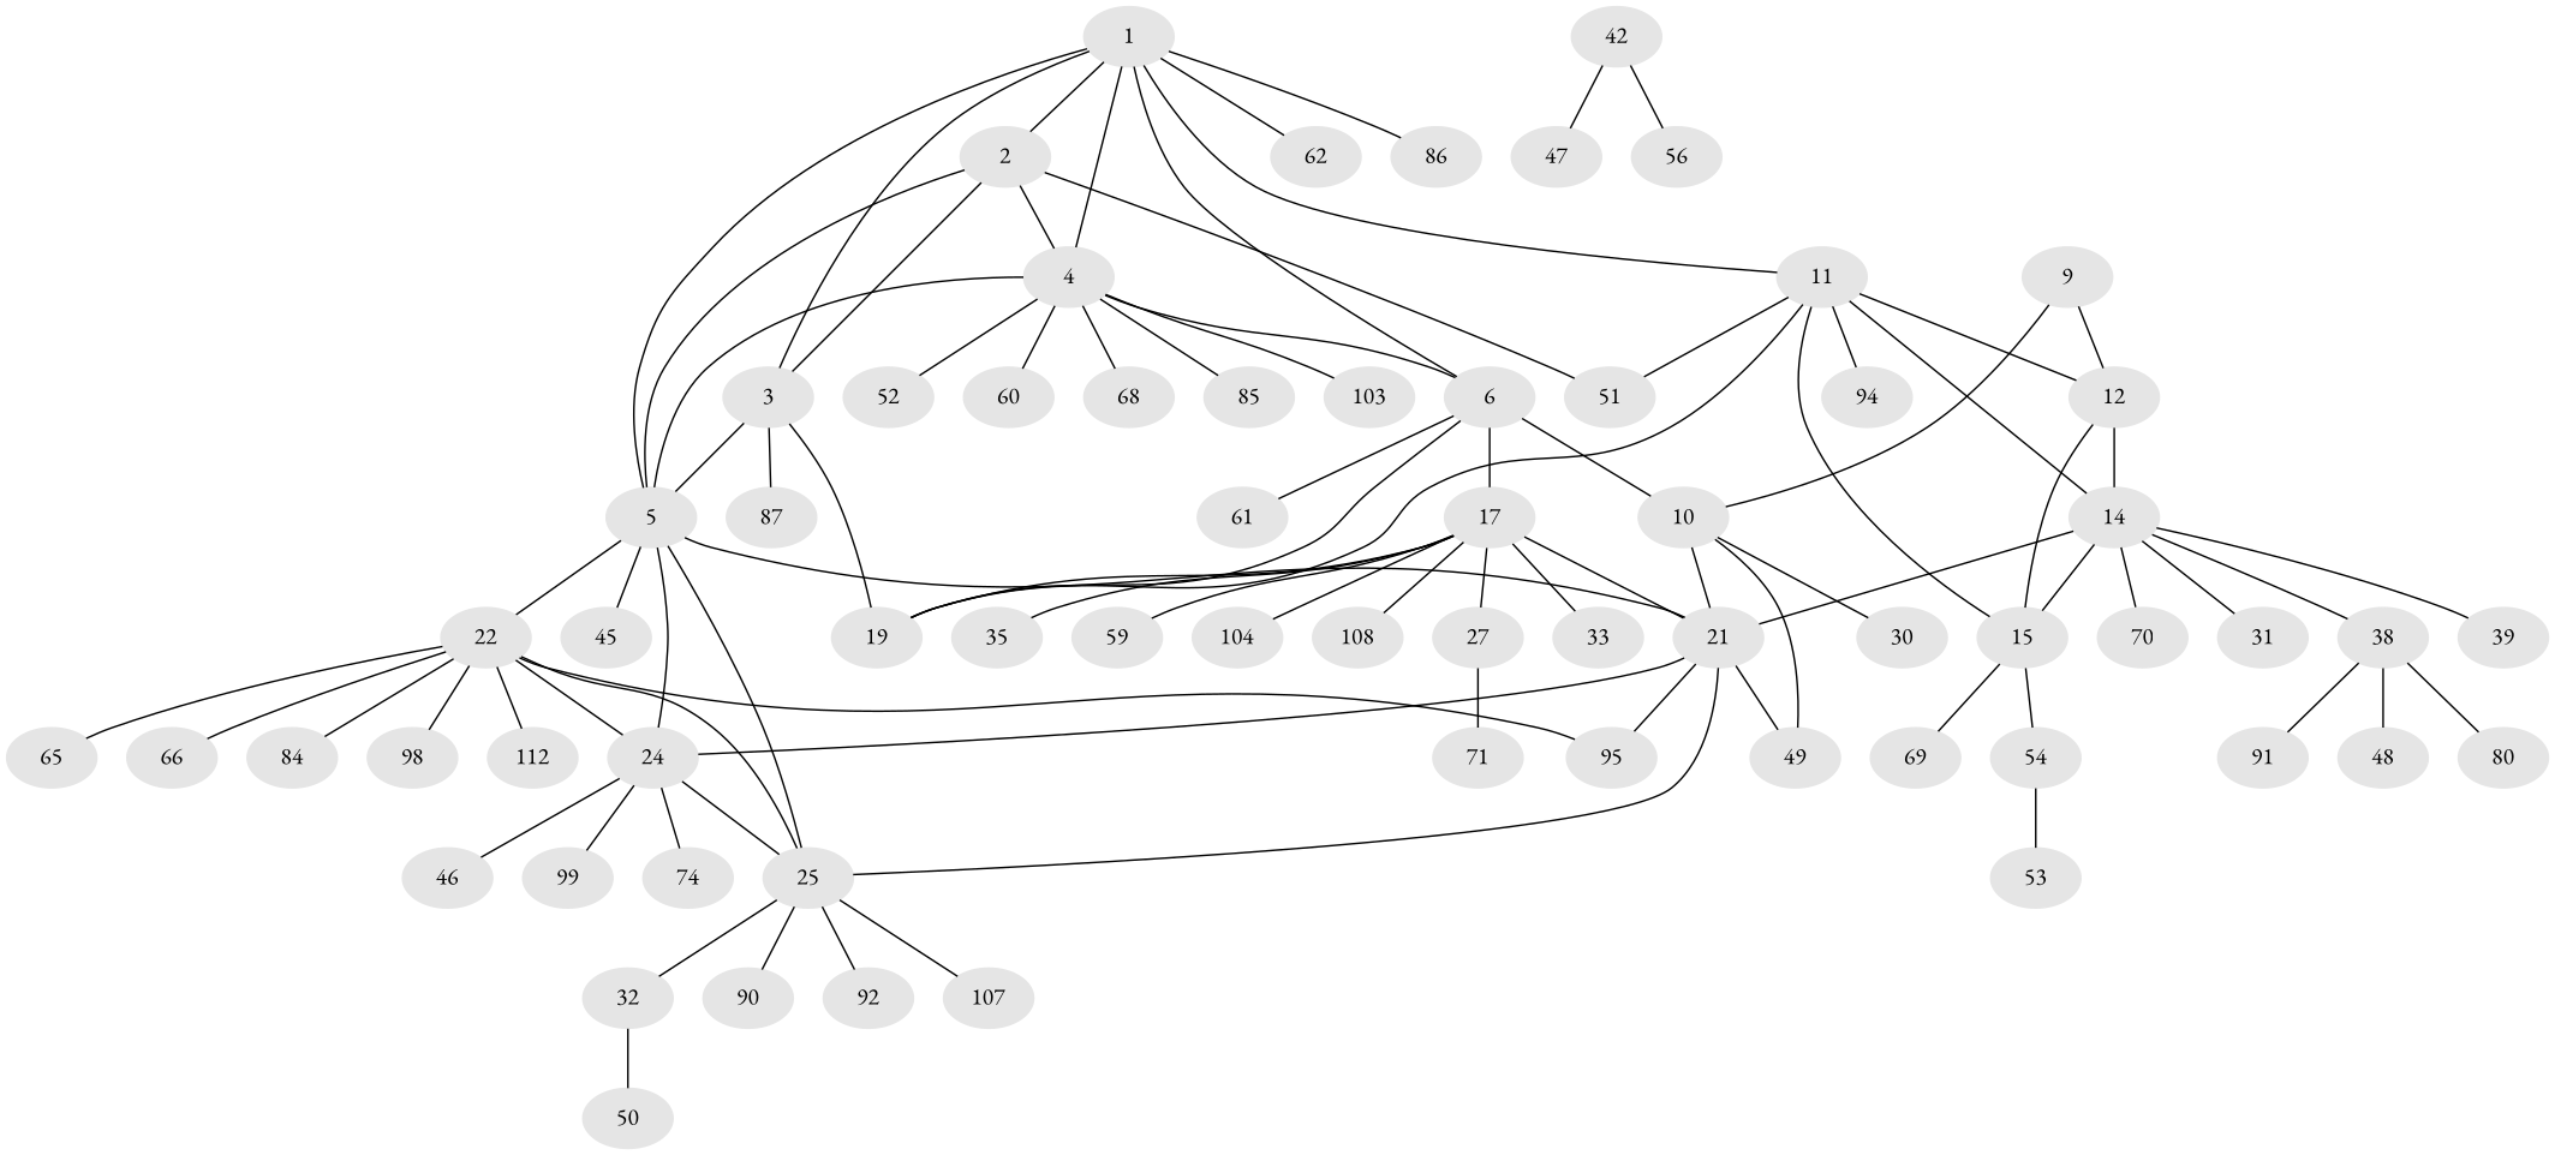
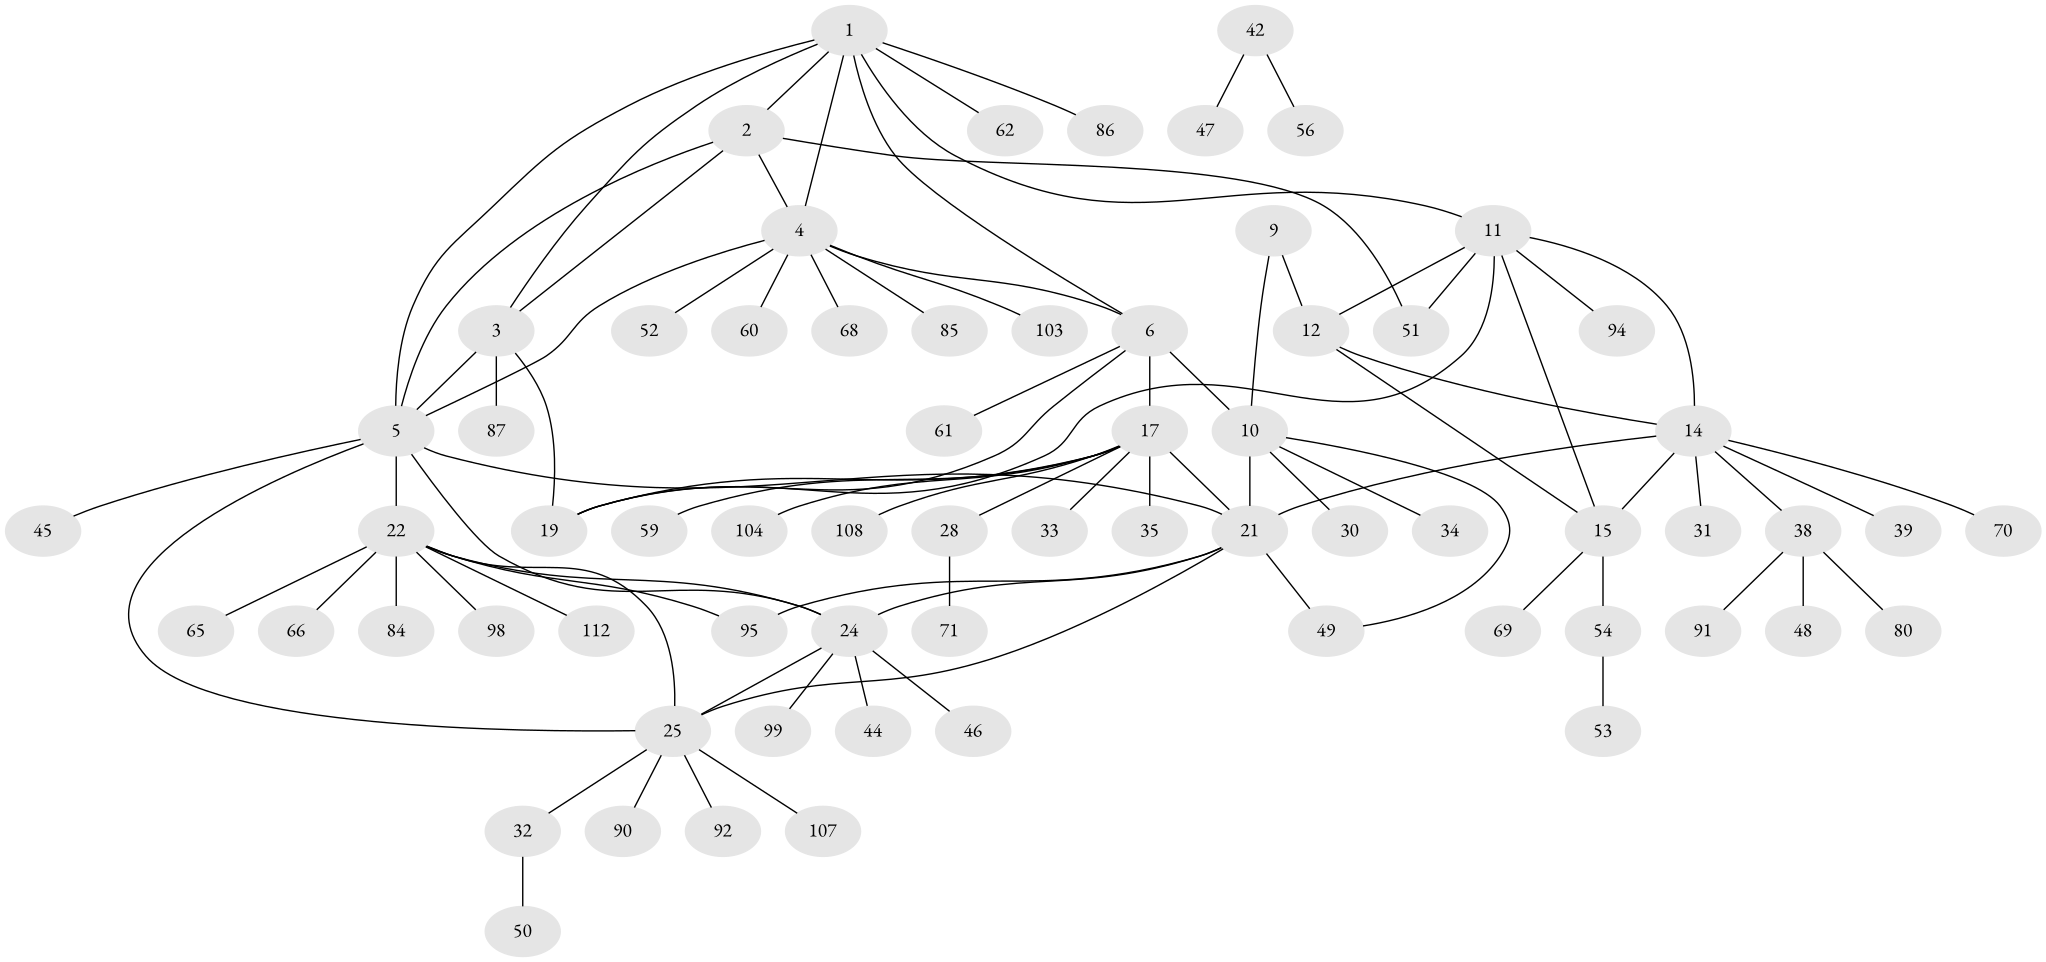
  graph {
    fontname="EB Garamond"
    node [color=gray90 fontname="EB Garamond" style=filled]
    edge [fontname="EB Garamond"]
    1
    2
    3
    4
    5 [super="+40+26+100+110+23"]
    6 [super="+72+16+7+29+8"]
    62
    86
    11 [super="+13+81"]
    51 [super="+105"]
    19 [super="+73"]
    87
    52 [super="+83"]
    60
    68
    85
    103
    21
    22 [super="+63"]
    24 [super="+36"]
    25
    45 [super="+55"]
    10
    17 [super="+18+41+28+67+79+82"]
    61
    12
    14
    15
    94
    49
    95
    65
    66
    84
    98
    112
-   44 [super="+97" label=74]
+   44 [super="+97"]
    46
    99 [super="+111"]
    32
    90
    92
    107 [super="+109"]
    9
    30
-   27
+   34 [super="+58"]
+   27 [label=28]
    33
    35
    59
    104
    108
    31
    38 [super="+43"]
    39
    70
    54
    69
    48 [super="+74+76"]
    80 [super="+93"]
    91
    42 [super="+96"]
    47 [super="+78"]
    56
    53
    71
    50
    1 -- 2
    1 -- 3
    1 -- 4
    1 -- 5
    1 -- 6
    1 -- 62
    1 -- 86
    1 -- 11
    2 -- 3
    2 -- 4
    2 -- 5
    2 -- 51
    3 -- 5
    3 -- 19
    3 -- 87
    4 -- 5
    4 -- 6
    4 -- 52
    4 -- 60
    4 -- 68
    4 -- 85
    4 -- 103
    5 -- 21
    5 -- 22
    5 -- 24
    5 -- 25
    5 -- 45
    6 -- 19
    6 -- 10 [weight=3]
    6 -- 17 [weight=3]
    6 -- 61
    11 -- 51
    11 -- 19
    11 -- 12 [weight=2]
    11 -- 14 [weight=2]
    11 -- 15 [weight=2]
    11 -- 94
    21 -- 24
    21 -- 25
    21 -- 49
    21 -- 95
    22 -- 24
    22 -- 25
    22 -- 95
    22 -- 65
    22 -- 66
    22 -- 84
    22 -- 98
    22 -- 112
    24 -- 25
    24 -- 44
    24 -- 46
    24 -- 99
    25 -- 32
    25 -- 90
    25 -- 92
    25 -- 107
    10 -- 21
    10 -- 49
    10 -- 30
+   10 -- 34
    17 -- 19 [weight=3]
    17 -- 21
    17 -- 27
    17 -- 33
    17 -- 35
    17 -- 59
    17 -- 104
    17 -- 108
    12 -- 14
    12 -- 15
    14 -- 21
    14 -- 15
    14 -- 31
    14 -- 38
    14 -- 39
    14 -- 70
    15 -- 54
    15 -- 69
    32 -- 50
    9 -- 10
    9 -- 12
    27 -- 71
    38 -- 48
    38 -- 80
    38 -- 91
    54 -- 53
    42 -- 47
    42 -- 56
  }
